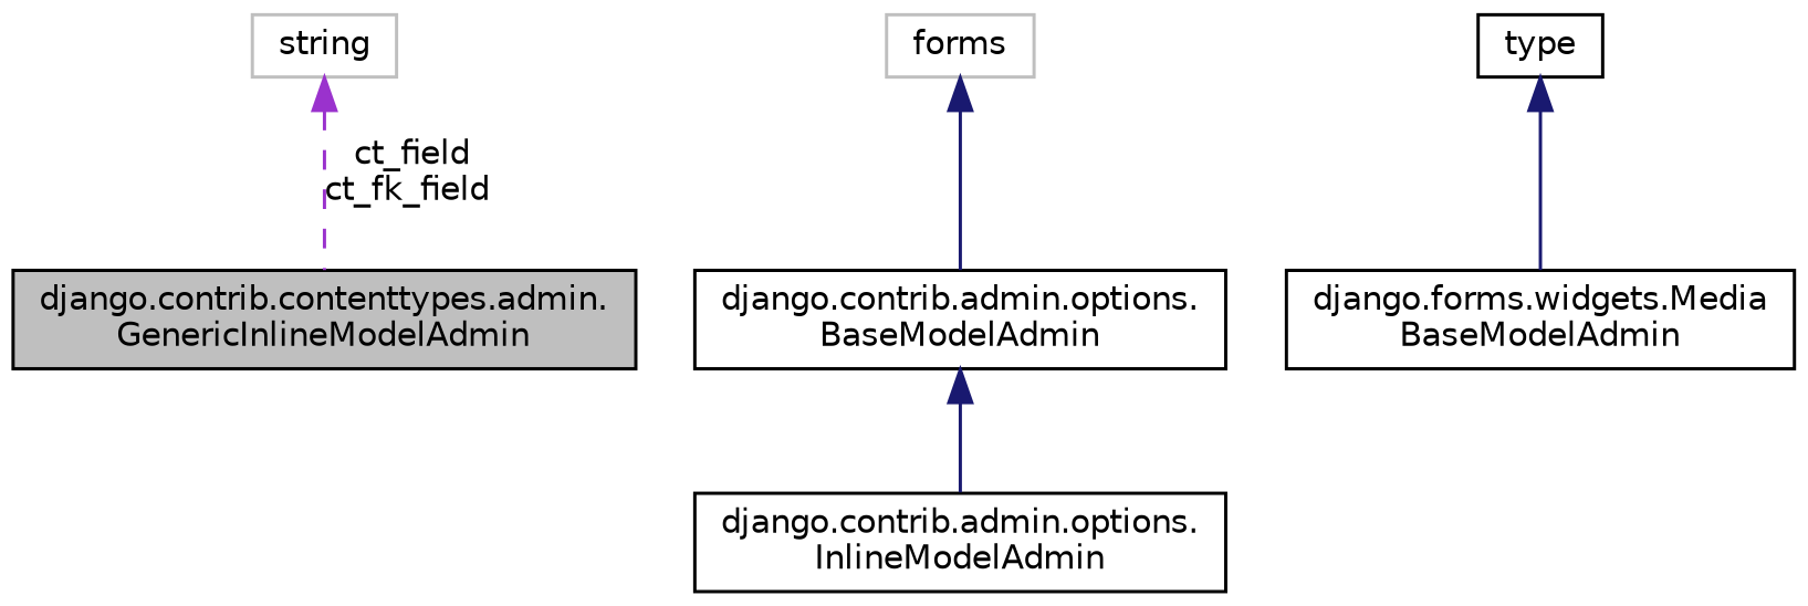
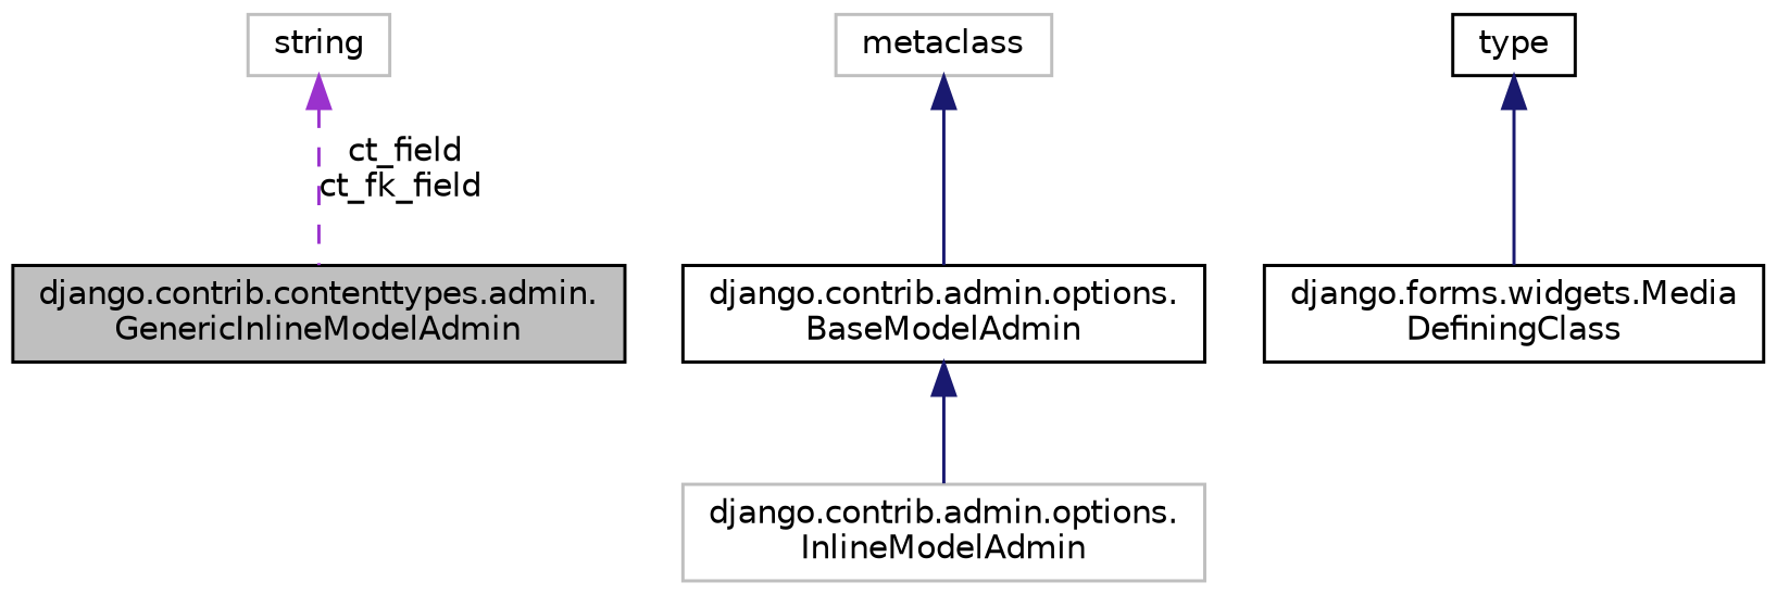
  digraph {
    node [color=black fillcolor=white fontname=Helvetica fontsize=10 shape=record style=filled]
    edge [color=midnightblue dir=back fontname=Helvetica fontsize=10 labelfontname=Helvetica labelfontsize=10 style=solid]
    n1 [fillcolor=grey75 fontcolor=black height=0.2 label="django.contrib.contenttypes.admin.\lGenericInlineModelAdmin" width=0.4]
-   n2 [height=0.2 label="django.contrib.admin.options.\lInlineModelAdmin" width=0.4]
+   n2 [color=grey75 height=0.2 label="django.contrib.admin.options.\lInlineModelAdmin" width=0.4]
    n3 [height=0.2 label="django.contrib.admin.options.\lBaseModelAdmin" width=0.4]
-   n4 [color=grey75 height=0.2 label=forms width=0.4]
-   n5 [height=0.2 label="django.forms.widgets.Media\lBaseModelAdmin" width=0.4]
+   n4 [color=grey75 height=0.2 label=metaclass width=0.4]
+   n5 [height=0.2 label="django.forms.widgets.Media\lDefiningClass" width=0.4]
    n6 [height=0.2 label=type width=0.4]
    n7 [color=grey75 height=0.2 label=string width=0.4]
    n3 -> n2
    n4 -> n3
    n6 -> n5
    n7 -> n1 [color=darkorchid3 label=" ct_field\nct_fk_field" style=dashed]
  }
